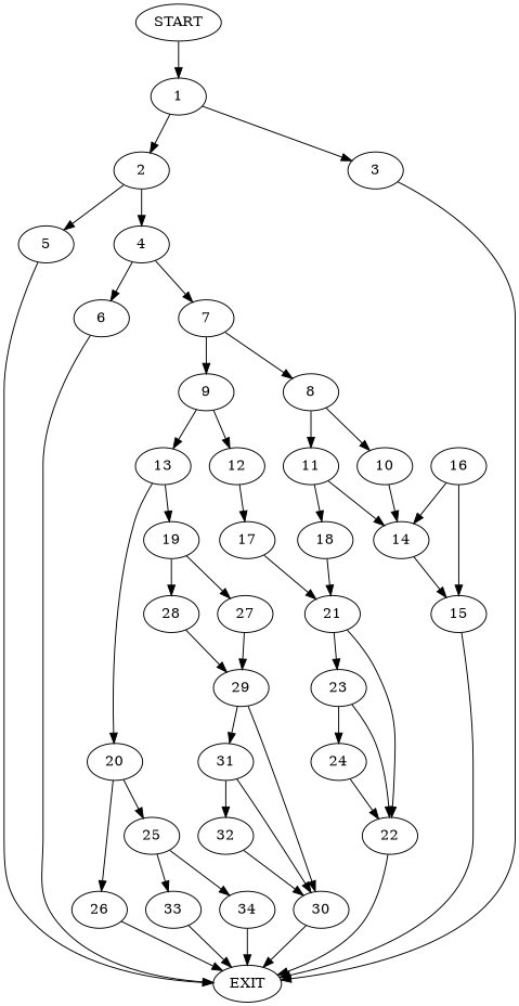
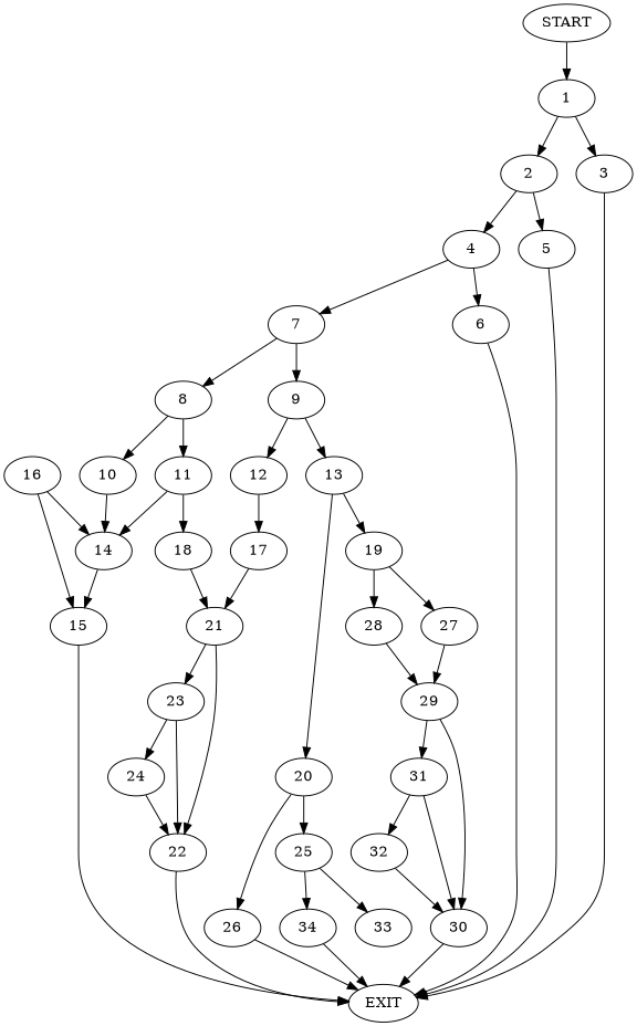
  digraph {
    n1 [label=START]
    1
    2
    3
    n5 [label=EXIT]
    4
    5
    6
    7
    8
    9
    10
    11
    12
    13
    14
    18
    17
    19
    20
    15
    21
    27
    28
    25
    26
    16
    22
    23
    29
    33
    34
    24
    30
    31
    32
    n1 -> 1
    1 -> 2
    1 -> 3
    2 -> 4
    2 -> 5
    3 -> n5
    4 -> 6
    4 -> 7
    5 -> n5
    6 -> n5
    7 -> 8
    7 -> 9
    8 -> 10
    8 -> 11
    9 -> 12
    9 -> 13
    10 -> 14
    11 -> 14
    11 -> 18
    12 -> 17
    13 -> 19
    13 -> 20
    14 -> 15
    18 -> 21
    17 -> 21
    19 -> 27
    19 -> 28
    20 -> 25
    20 -> 26
    15 -> n5
    21 -> 22
    21 -> 23
    27 -> 29
    28 -> 29
    25 -> 33
    25 -> 34
    26 -> n5
    16 -> 14
    16 -> 15
    22 -> n5
    23 -> 22
    23 -> 24
    29 -> 30
    29 -> 31
-   33 -> n5
    34 -> n5
    24 -> 22
    30 -> n5
    31 -> 30
    31 -> 32
    32 -> 30
  }
